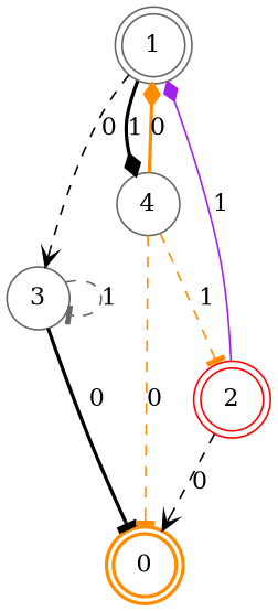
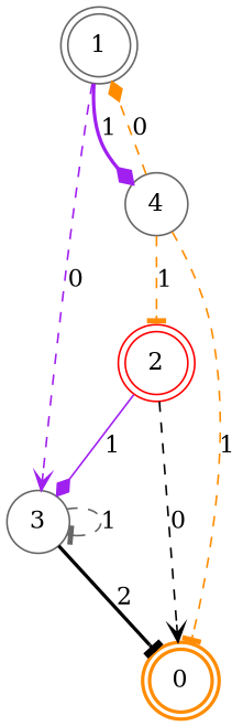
  digraph {
    node [color=gray40 peripheries=2 shape=circle]
    edge [arrowhead=tee color=black style=dashed]
    0 [color=darkorange style=bold]
    1
    3 [peripheries=""]
    4 [peripheries=""]
    2 [color=red]
-   1 -> 3 [arrowhead=vee label=0]
-   1 -> 4 [arrowhead=diamond label=1 style=bold]
-   3 -> 0 [label=0 style=bold]
+   1 -> 3 [arrowhead=vee color=purple label=0]
+   1 -> 4 [arrowhead=diamond color=purple label=1 style=bold]
+   3 -> 0 [label=2 style=bold]
    3 -> 3 [color=gray40 label=1]
-   4 -> 0 [color=darkorange label=0]
-   4 -> 1 [arrowhead=diamond color=darkorange label=0 style=bold]
+   4 -> 0 [color=darkorange label=1]
+   4 -> 1 [arrowhead=diamond color=darkorange label=0]
    4 -> 2 [color=darkorange label=1]
    2 -> 0 [arrowhead=vee label=0]
-   2 -> 1 [arrowhead=diamond color=purple label=1 style=solid]
+   2 -> 3 [arrowhead=diamond color=purple label=1 style=solid]
  }
